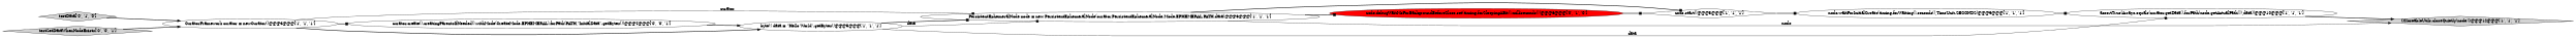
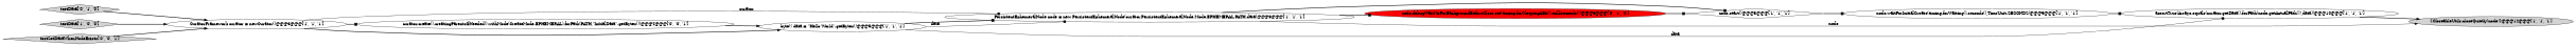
  digraph {
    rankdir=LR
    node [fillcolor=white shape=ellipse style=filled]
    edge [arrowhead=box style=bold]
-   n1 [fillcolor=lightgray label="{CloseableUtils.closeQuietly(node)}@@@12@@@['1', '1', '1']" shape=diamond]
+   n1 [fillcolor=lightgray label="{CloseableUtils.closeQuietly(node)}@@@12@@@['1', '1', '1']"]
    n2 [label="node.waitForInitialCreate(timing.forWaiting().seconds(),TimeUnit.SECONDS)@@@9@@@['1', '1', '1']"]
    n3 [label="assertTrue(Arrays.equals(curator.getData().forPath(node.getActualPath()),data))@@@10@@@['1', '1', '1']"]
    n4 [label="node.start()@@@8@@@['1', '1', '1']" shape=diamond]
    n5 [fillcolor=lightgray label="testData['0', '1', '0']" shape=diamond]
    n6 [label="CuratorFramework curator = newCurator()@@@3@@@['1', '1', '1']"]
    n7 [label="curator.create().creatingParentsIfNeeded().withMode(CreateMode.EPHEMERAL).forPath(PATH,\"InitialData\".getBytes())@@@4@@@['0', '0', '1']"]
    n8 [label="byte(( data = \"Hello World\".getBytes()@@@5@@@['1', '1', '1']"]
    n9 [label="PersistentEphemeralNode node = new PersistentEphemeralNode(curator,PersistentEphemeralNode.Mode.EPHEMERAL,PATH,data)@@@6@@@['1', '1', '1']"]
    n10 [fillcolor=red label="node.debugWaitMsForBackgroundBeforeClose.set(timing.forSleepingABit().milliseconds())@@@6@@@['0', '1', '0']"]
+   n11 [fillcolor=lightgray label="testData['1', '0', '0']" shape=diamond]
    n12 [fillcolor=lightgray label="testSetDataWhenNodeExists['0', '0', '1']" shape=diamond]
    n2 -> n3
    n3 -> n1 [arrowhead=normal]
    n4 -> n2
    n5 -> n6 [arrowhead=normal]
    n6 -> n7
    n6 -> n8 [arrowhead=normal]
    n6 -> n9 [label=curator style=solid]
    n7 -> n8 [arrowhead=normal]
    n8 -> n3 [label=data style=solid]
    n8 -> n9 [label=data style=solid]
    n8 -> n9
    n9 -> n1 [arrowhead=normal label="node" style=solid]
    n9 -> n4
    n9 -> n10
    n10 -> n4
+   n11 -> n6 [arrowhead=normal]
    n12 -> n6 [arrowhead=normal]
  }
